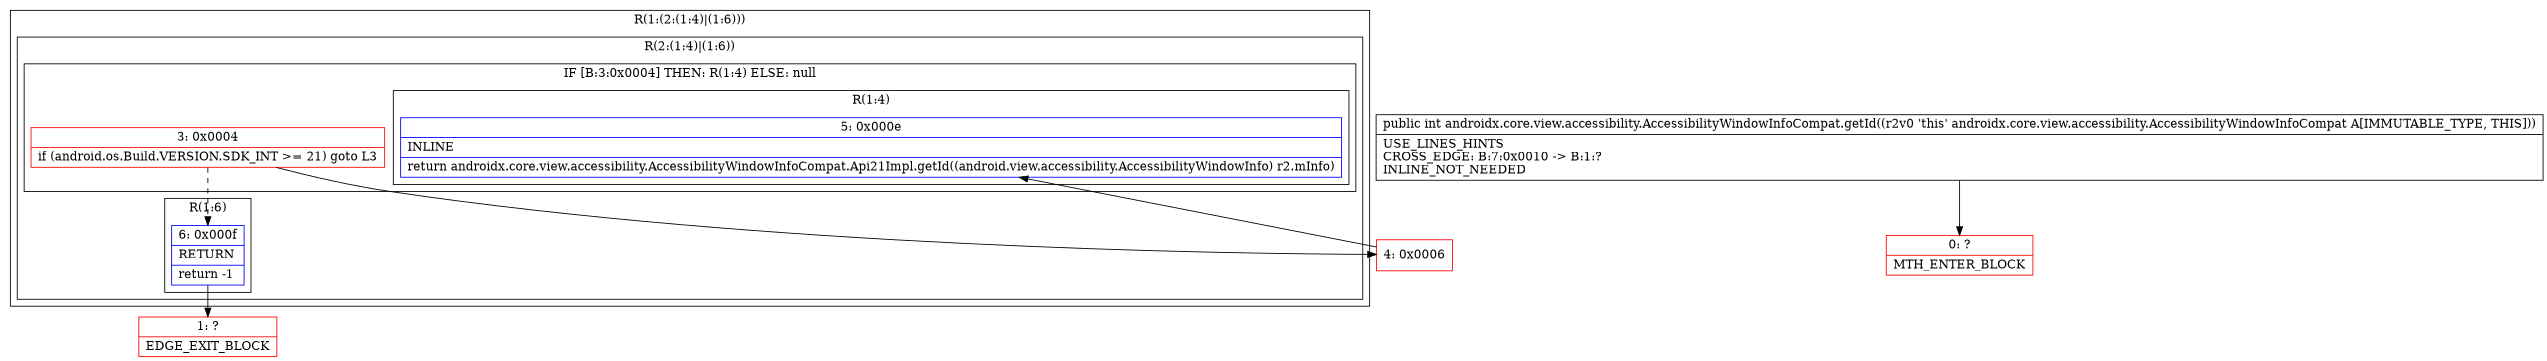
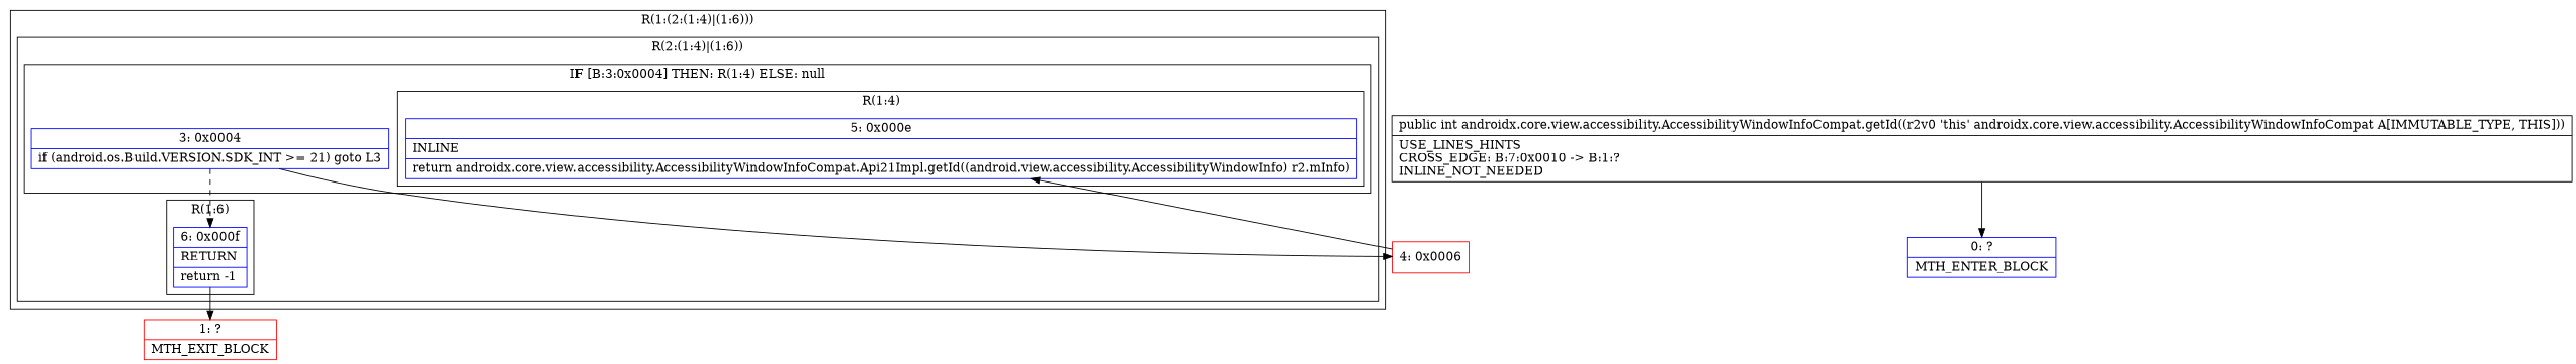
  digraph {
    node [color=blue shape=record]
    n1 [label="{5\:\ 0x000e|INLINE\l|return androidx.core.view.accessibility.AccessibilityWindowInfoCompat.Api21Impl.getId((android.view.accessibility.AccessibilityWindowInfo) r2.mInfo)\l}"]
-   n2 [color=red label="{3\:\ 0x0004|if (android.os.Build.VERSION.SDK_INT \>= 21) goto L3\l}"]
+   n2 [label="{3\:\ 0x0004|if (android.os.Build.VERSION.SDK_INT \>= 21) goto L3\l}"]
    n3 [label="{6\:\ 0x000f|RETURN\l|return \-1\l}"]
    n4 [color=red label="{4\:\ 0x0006}"]
-   n5 [color=red label="{1\:\ ?|EDGE_EXIT_BLOCK\l}"]
-   n6 [color=red label="{0\:\ ?|MTH_ENTER_BLOCK\l}"]
+   n5 [color=red label="{1\:\ ?|MTH_EXIT_BLOCK\l}"]
+   n6 [label="{0\:\ ?|MTH_ENTER_BLOCK\l}"]
    n7 [label="{public int androidx.core.view.accessibility.AccessibilityWindowInfoCompat.getId((r2v0 'this' androidx.core.view.accessibility.AccessibilityWindowInfoCompat A[IMMUTABLE_TYPE, THIS]))  | USE_LINES_HINTS\lCROSS_EDGE: B:7:0x0010 \-\> B:1:?\lINLINE_NOT_NEEDED\l}" color=""]
    subgraph cluster_1 {
      label="R(1:(2:(1:4)|(1:6)))"
      subgraph cluster_2 {
        label="R(2:(1:4)|(1:6))"
        subgraph cluster_3 {
          label="IF [B:3:0x0004] THEN: R(1:4) ELSE: null"
          n2
          subgraph cluster_4 {
            label="R(1:4)"
            n1
          }
        }
        subgraph cluster_5 {
          label="R(1:6)"
          n3
        }
      }
    }
    n2 -> n3 [style=dashed]
    n2 -> n4
    n3 -> n5
    n4 -> n1
    n7 -> n6
  }
